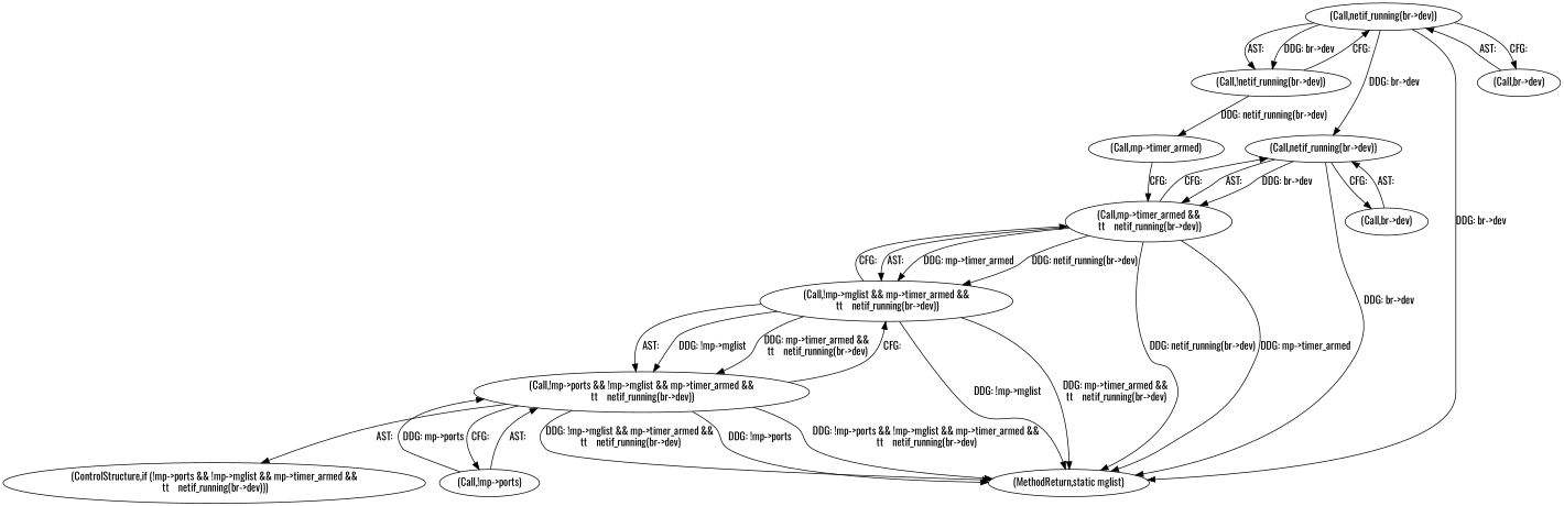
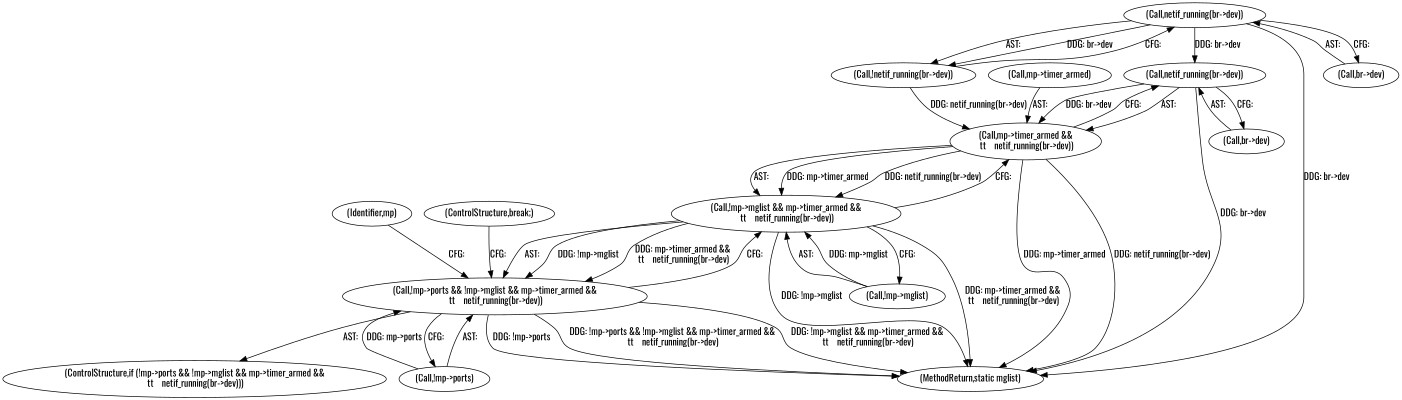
  digraph {
    fontname=Oswald
    node [fontname=Oswald]
    edge [fontname=Oswald]
    n1 [label="(Call,netif_running(br->dev))"]
    n2 [label="(Call,mp->timer_armed &&\n \t\t    netif_running(br->dev))"]
    n3 [label="(MethodReturn,static mglist)"]
    n4 [label="(Call,br->dev)"]
    n5 [label="(Call,!mp->mglist && mp->timer_armed &&\n \t\t    netif_running(br->dev))"]
    n6 [label="(Call,netif_running(br->dev))"]
    n7 [label="(Call,br->dev)"]
    n8 [label="(Call,!netif_running(br->dev))"]
    n9 [label="(Call,!mp->ports && !mp->mglist && mp->timer_armed &&\n \t\t    netif_running(br->dev))"]
+   n10 [label="(Call,!mp->mglist)"]
    n11 [label="(Call,mp->timer_armed)"]
    n12 [label="(ControlStructure,if (!mp->ports && !mp->mglist && mp->timer_armed &&\n \t\t    netif_running(br->dev)))"]
    n13 [label="(Call,!mp->ports)"]
+   n14 [label="(Identifier,mp)"]
+   n15 [label="(ControlStructure,break;)"]
    n1 -> n2 [label="AST: "]
    n1 -> n2 [label="DDG: br->dev"]
    n1 -> n3 [label="DDG: br->dev"]
    n1 -> n4 [label="CFG: "]
    n2 -> n1 [label="CFG: "]
    n2 -> n3 [label="DDG: netif_running(br->dev)"]
    n2 -> n3 [label="DDG: mp->timer_armed"]
    n2 -> n5 [label="AST: "]
    n2 -> n5 [label="DDG: mp->timer_armed"]
    n2 -> n5 [label="DDG: netif_running(br->dev)"]
    n4 -> n1 [label="AST: "]
    n5 -> n2 [label="CFG: "]
    n5 -> n3 [label="DDG: mp->timer_armed &&\n \t\t    netif_running(br->dev)"]
    n5 -> n3 [label="DDG: !mp->mglist"]
    n5 -> n9 [label="AST: "]
    n5 -> n9 [label="DDG: !mp->mglist"]
    n5 -> n9 [label="DDG: mp->timer_armed &&\n \t\t    netif_running(br->dev)"]
+   n5 -> n10 [label="CFG: "]
    n6 -> n1 [label="DDG: br->dev"]
    n6 -> n3 [label="DDG: br->dev"]
    n6 -> n7 [label="CFG: "]
    n6 -> n8 [label="AST: "]
    n6 -> n8 [label="DDG: br->dev"]
    n7 -> n6 [label="AST: "]
-   n8 -> n11 [label="DDG: netif_running(br->dev)"]
+   n8 -> n2 [label="DDG: netif_running(br->dev)"]
    n8 -> n6 [label="CFG: "]
    n9 -> n3 [label="DDG: !mp->ports && !mp->mglist && mp->timer_armed &&\n \t\t    netif_running(br->dev)"]
    n9 -> n3 [label="DDG: !mp->mglist && mp->timer_armed &&\n \t\t    netif_running(br->dev)"]
    n9 -> n3 [label="DDG: !mp->ports"]
    n9 -> n5 [label="CFG: "]
    n9 -> n12 [label="AST: "]
    n9 -> n13 [label="CFG: "]
-   n11 -> n2 [label="CFG: "]
+   n10 -> n5 [label="AST: "]
+   n10 -> n5 [label="DDG: mp->mglist"]
+   n11 -> n2 [label="AST: "]
    n13 -> n9 [label="AST: "]
    n13 -> n9 [label="DDG: mp->ports"]
+   n14 -> n9 [label="CFG: "]
+   n15 -> n9 [label="CFG: "]
  }
